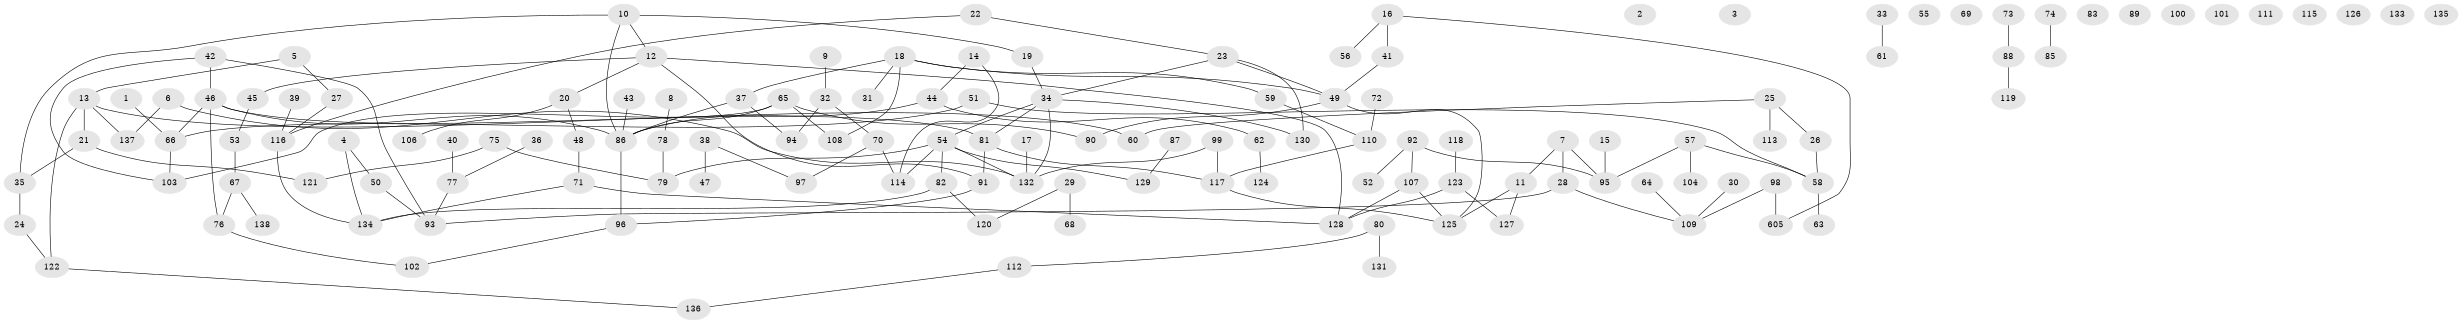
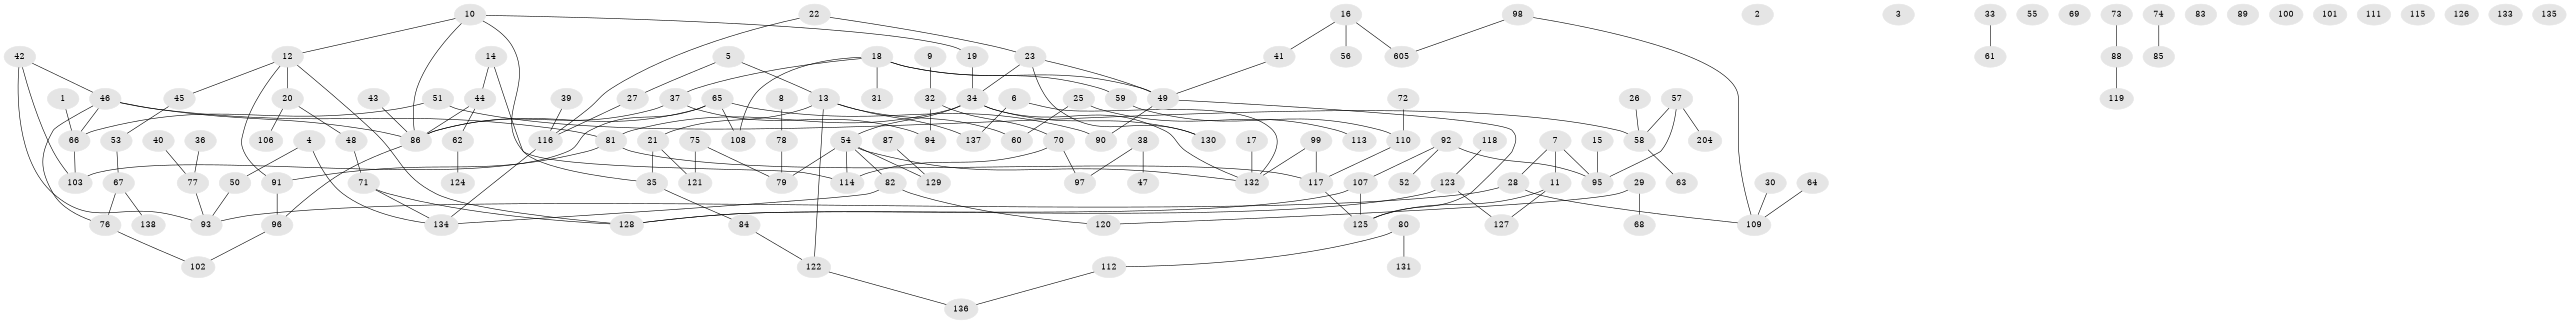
  graph {
    node [color=gray90 style=filled]
    1
    66
    103
    2
    3
    4
    50
    134
    93
    5
    13
    27
    137
    21
    60
    122
    116
    6
    132
    7
    11
    28
    95
    125
    127
    109
    8
    78
    79
    9
    32
    70
    94
    10
    12
    19
    35
    86
    20
    45
    91
    128
    34
-   84 [label=24]
+   84
    96
    48
    106
    53
    121
    136
    14
    44
    114
    62
    15
    16
    41
    56
    n59 [label=605]
    49
    17
    18
    31
    37
    59
    108
    90
    110
    130
    54
    81
    71
    22
    23
    39
    57
    58
-   104
+   104 [label=204]
    72
    25
    26
    113
    63
    29
    68
    120
    30
    64
    97
    33
    61
    82
    129
    117
    36
    77
    38
    47
    40
    42
    46
    76
    43
    124
    67
    102
    51
    138
    55
    107
    65
    69
    73
    88
    119
    74
    85
    75
    80
    112
    131
    83
    87
    89
    92
    52
    98
    99
    100
    101
    111
    115
    118
    123
    126
    133
    135
    1 -- 66
    66 -- 103
    4 -- 50
    4 -- 134
    50 -- 93
    5 -- 13
    5 -- 27
    13 -- 137
    13 -- 21
    13 -- 60
    13 -- 122
    27 -- 116
    21 -- 35
    21 -- 121
    122 -- 136
    116 -- 134
    6 -- 137
    6 -- 132
    7 -- 11
    7 -- 28
    7 -- 95
    11 -- 125
    11 -- 127
    28 -- 93
    28 -- 109
    8 -- 78
    78 -- 79
    9 -- 32
    32 -- 70
    32 -- 94
    70 -- 114
    70 -- 97
    10 -- 12
    10 -- 19
    10 -- 35
    10 -- 86
    12 -- 20
    12 -- 45
    12 -- 91
    12 -- 128
    19 -- 34
    35 -- 84
    86 -- 96
    20 -- 48
    20 -- 106
    45 -- 53
    91 -- 96
    34 -- 132
    34 -- 130
    34 -- 54
    34 -- 81
    84 -- 122
    96 -- 102
    48 -- 71
    53 -- 67
    14 -- 44
    14 -- 114
    44 -- 86
    44 -- 62
    62 -- 124
    15 -- 95
    16 -- 41
    16 -- 56
    16 -- n59
    41 -- 49
    49 -- 125
    49 -- 90
    17 -- 132
    18 -- 49
    18 -- 31
    18 -- 37
    18 -- 59
    18 -- 108
    37 -- 94
    37 -- 86
    59 -- 110
    110 -- 117
    54 -- 132
    54 -- 79
    54 -- 114
    54 -- 82
    54 -- 129
    81 -- 91
    81 -- 117
    71 -- 134
    71 -- 128
    22 -- 116
    22 -- 23
    23 -- 34
    23 -- 49
    23 -- 130
    39 -- 116
    57 -- 95
    57 -- 58
    57 -- 104
    58 -- 63
    72 -- 110
    25 -- 60
-   25 -- 26
    25 -- 113
    26 -- 58
    29 -- 68
    29 -- 120
    30 -- 109
    64 -- 109
    33 -- 61
    82 -- 134
    82 -- 120
    117 -- 125
    36 -- 77
    77 -- 93
    38 -- 97
    38 -- 47
    40 -- 77
    42 -- 103
    42 -- 93
    42 -- 46
    46 -- 66
    46 -- 86
    46 -- 81
    46 -- 76
    76 -- 102
    43 -- 86
    67 -- 76
    67 -- 138
    51 -- 66
    51 -- 58
    107 -- 125
    107 -- 128
    65 -- 103
    65 -- 86
    65 -- 108
    65 -- 90
    73 -- 88
    88 -- 119
    74 -- 85
    75 -- 79
    75 -- 121
    80 -- 112
    80 -- 131
    112 -- 136
    87 -- 129
    92 -- 95
    92 -- 107
    92 -- 52
    98 -- 109
    98 -- n59
    99 -- 132
    99 -- 117
    118 -- 123
    123 -- 127
    123 -- 128
  }
